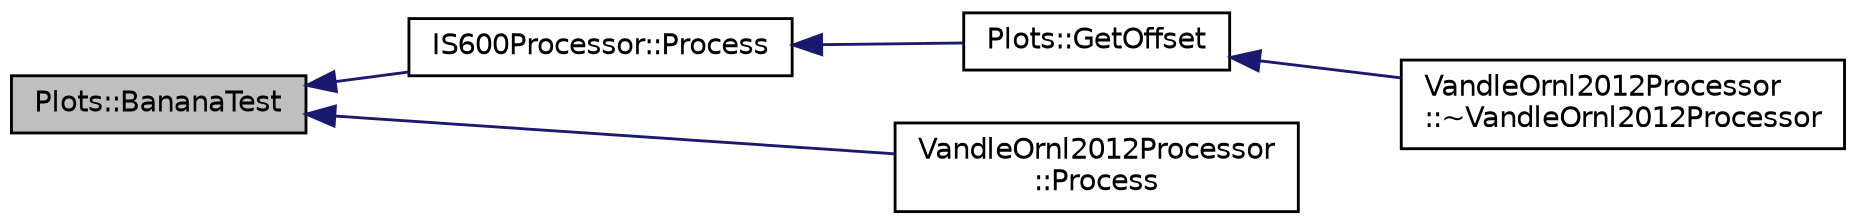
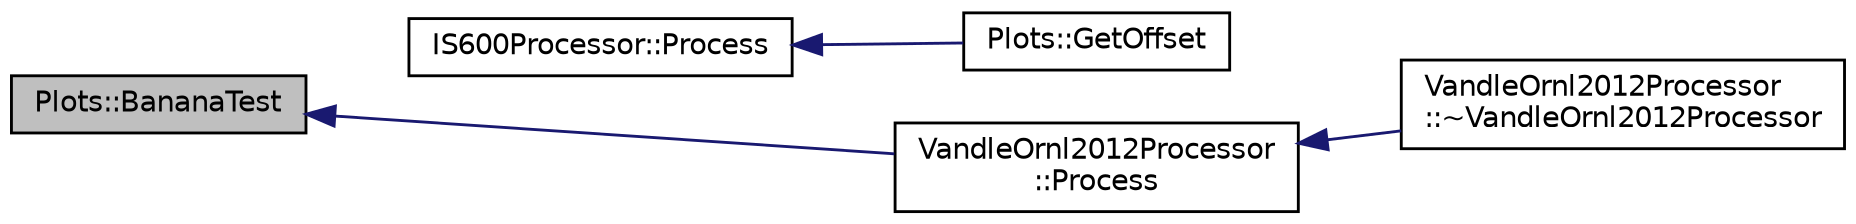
  digraph {
    rankdir=LR
    node [color=black fillcolor=white fontname=Helvetica fontsize=10 shape=record style=filled]
    edge [color=midnightblue dir=back fontname=Helvetica fontsize=10 labelfontname=Helvetica labelfontsize=10 style=solid]
    n1 [fillcolor=grey75 fontcolor=black height=0.2 label="Plots::BananaTest" width=0.4]
    n2 [height=0.2 label="IS600Processor::Process" width=0.4]
    n3 [height=0.2 label="VandleOrnl2012Processor\l::Process" width=0.4]
    n4 [height=0.2 label="Plots::GetOffset" width=0.4]
    n5 [height=0.2 label="VandleOrnl2012Processor\l::~VandleOrnl2012Processor" width=0.4]
-   n1 -> n2
    n1 -> n3
    n2 -> n4
-   n4 -> n5
+   n3 -> n5
  }
